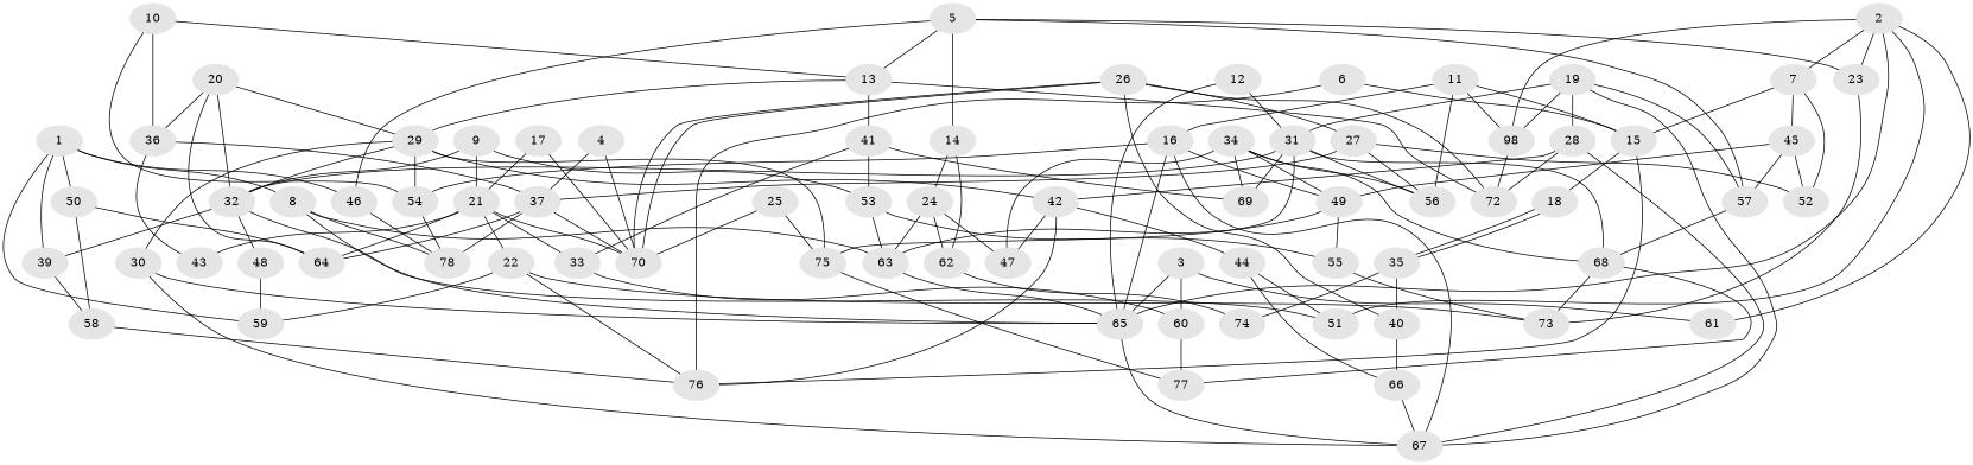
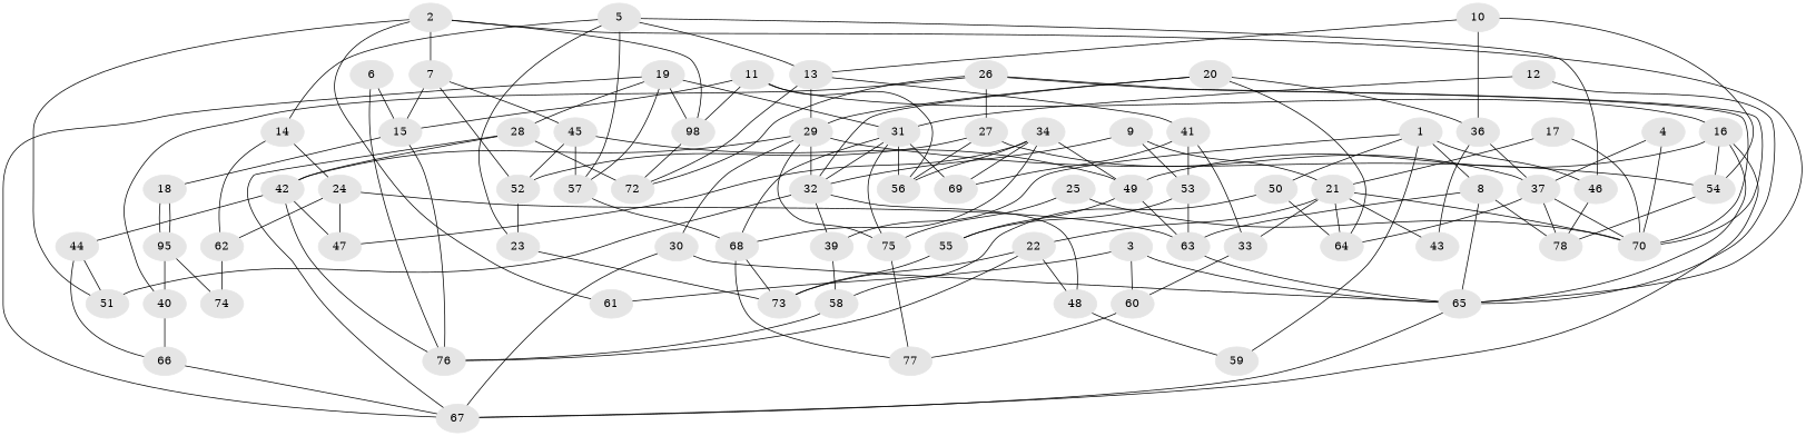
  graph {
    node [color=gray90 style=filled]
    1
    8
    39
    46
    50
    59
    65
    63
    n9 [label=78]
    58
    64
    2
    7
    23
    n15 [label=98]
    51
    61
    15
    45
    52
    73
    72
    67
    3
    60
    77
    4
    37
    70
    5
    13
    14
    57
    29
    41
    24
    62
    68
    6
    76
    18
    49
    9
    21
    32
    53
    22
    33
    43
    48
    55
    10
    36
    54
    11
    16
    56
    12
    31
    75
    69
    42
    30
    47
    74
-   35
+   35 [label=95]
    17
    40
    19
    28
    20
    25
    26
    27
    66
    44
    34
    1 -- 8
    1 -- 39
    1 -- 46
    1 -- 50
    1 -- 59
    8 -- 65
    8 -- 63
    8 -- n9
    39 -- 58
    46 -- n9
    50 -- 58
    50 -- 64
    65 -- 67
    63 -- 65
    58 -- 76
    2 -- 65
    2 -- 7
-   2 -- 23
+   52 -- 23
    2 -- n15
    2 -- 51
    2 -- 61
    7 -- 15
    7 -- 45
    7 -- 52
    23 -- 73
    n15 -- 72
    15 -- 76
    15 -- 18
    45 -- 52
    45 -- 57
    45 -- 49
    3 -- 65
    3 -- 61
    3 -- 60
    60 -- 77
    4 -- 37
    4 -- 70
    37 -- n9
    37 -- 64
    37 -- 70
    5 -- 46
    5 -- 23
    5 -- 13
    5 -- 14
    5 -- 57
    13 -- 72
    13 -- 29
    13 -- 41
    14 -- 24
    14 -- 62
    57 -- 68
    29 -- 32
    29 -- 54
    29 -- 75
    29 -- 42
    29 -- 30
    41 -- 53
    41 -- 33
    41 -- 69
    24 -- 63
    24 -- 62
    24 -- 47
    62 -- 74
    68 -- 73
    68 -- 77
    6 -- 15
    6 -- 76
    18 -- 35
    18 -- 35
    49 -- 63
    49 -- 55
    9 -- 21
    9 -- 32
    9 -- 53
    21 -- 64
    21 -- 70
    21 -- 22
    21 -- 33
    21 -- 43
    32 -- 39
    32 -- 51
    32 -- 48
    53 -- 63
    53 -- 55
-   22 -- 59
+   22 -- 48
    22 -- 73
    22 -- 76
    33 -- 60
    48 -- 59
    55 -- 73
    10 -- 13
    10 -- 36
    10 -- 54
    36 -- 37
    36 -- 43
    54 -- n9
    11 -- n15
    11 -- 15
    11 -- 16
    11 -- 56
    16 -- 65
    16 -- 67
    16 -- 49
    16 -- 54
    12 -- 65
    12 -- 31
    31 -- 68
    31 -- 32
    31 -- 56
    31 -- 75
    31 -- 69
    75 -- 77
    42 -- 76
    42 -- 47
    42 -- 44
    30 -- 65
    30 -- 67
    35 -- 74
    35 -- 40
    17 -- 70
    17 -- 21
    40 -- 66
    19 -- n15
    19 -- 67
    19 -- 57
    19 -- 31
    19 -- 28
    28 -- 72
    28 -- 67
    28 -- 42
    20 -- 64
    20 -- 29
    20 -- 32
    20 -- 36
    25 -- 70
    25 -- 75
    26 -- 72
    26 -- 70
    26 -- 70
    26 -- 40
    26 -- 27
    27 -- 52
    27 -- 37
    27 -- 56
    66 -- 67
    44 -- 51
    44 -- 66
    34 -- 68
    34 -- 49
    34 -- 56
    34 -- 69
    34 -- 47
  }
